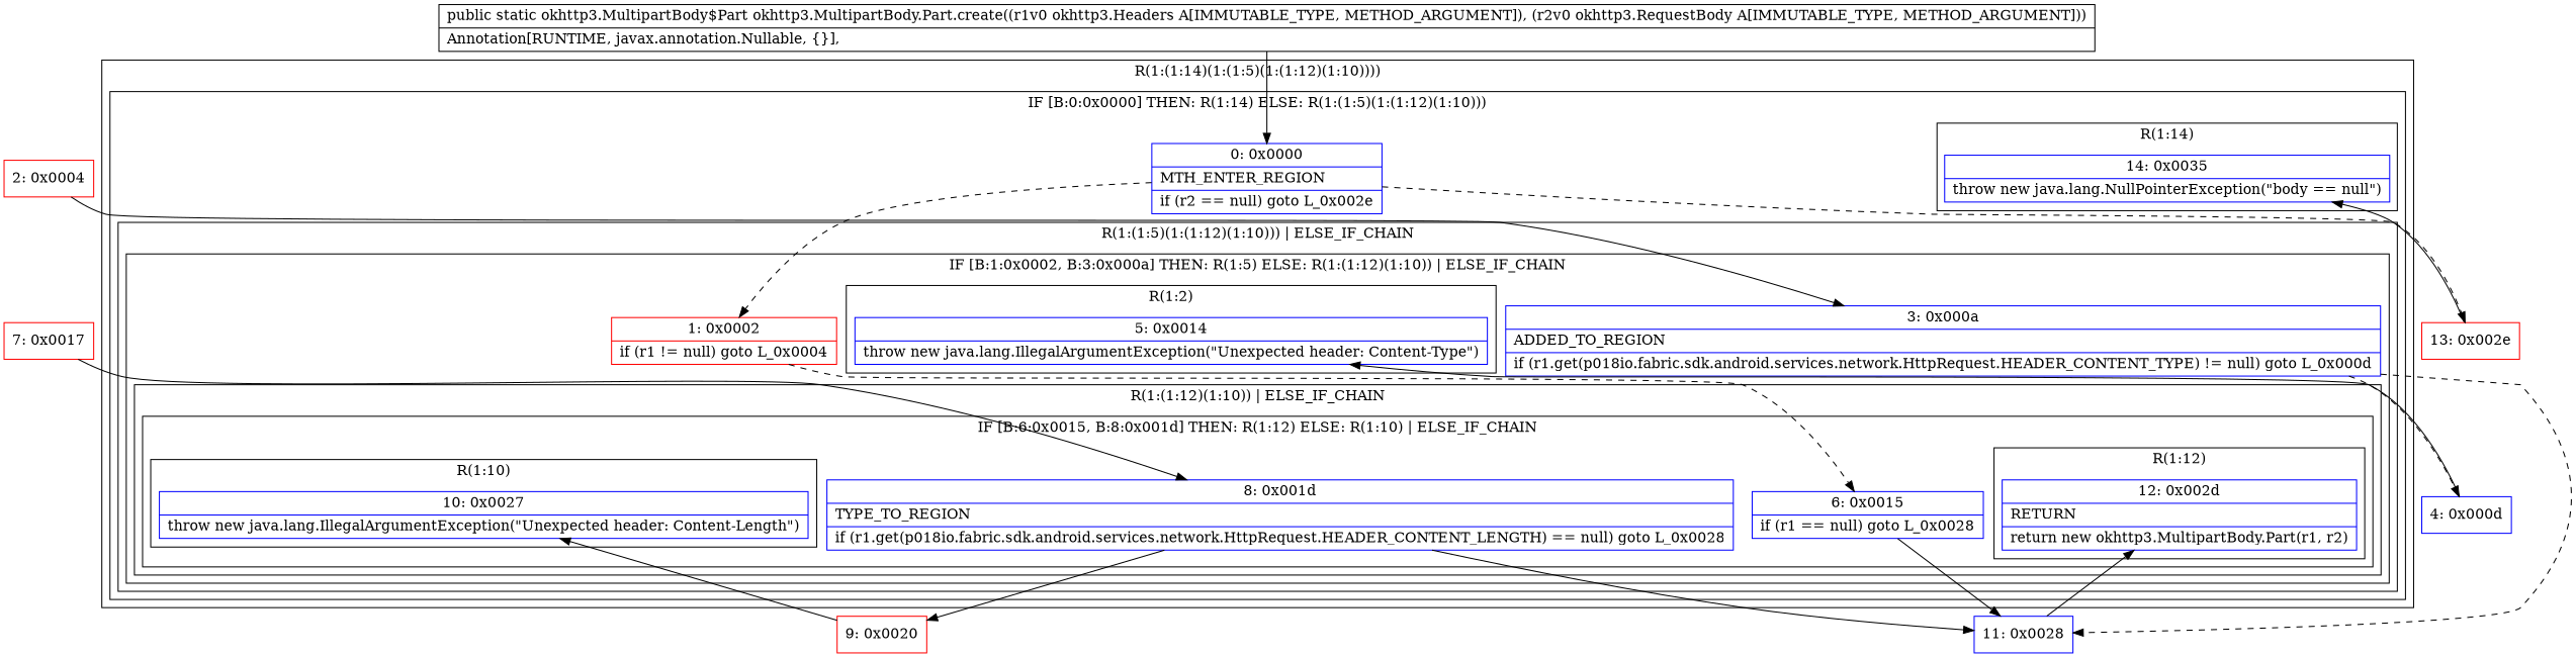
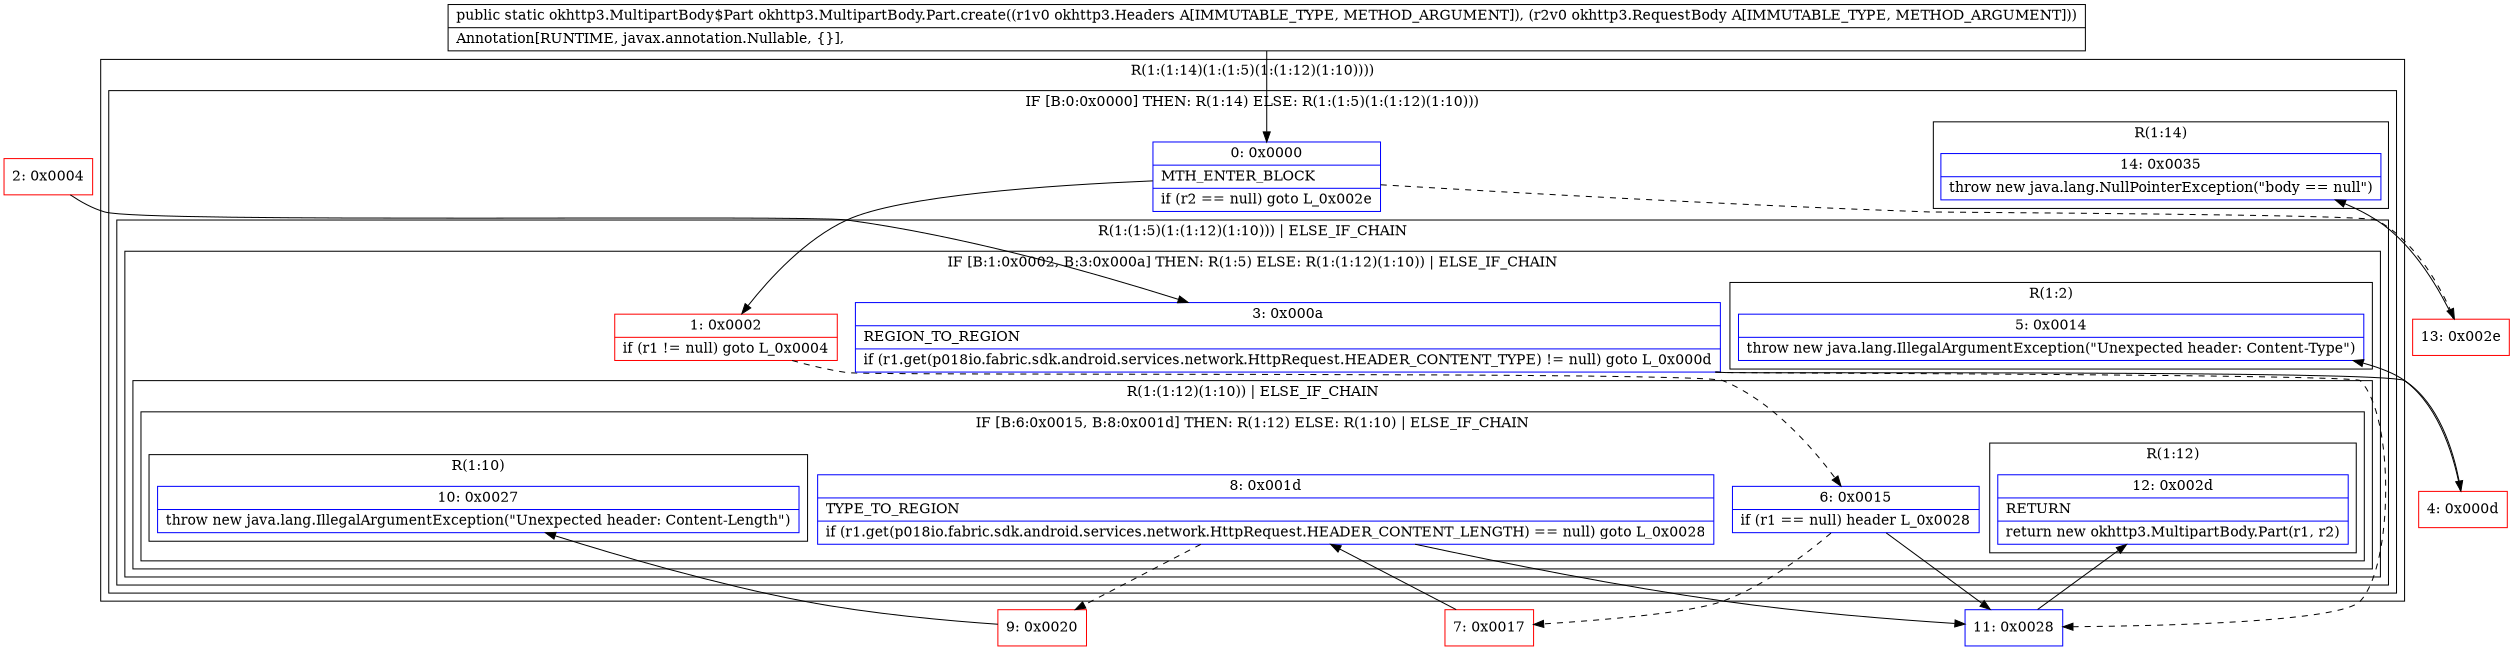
  digraph {
    node [color=blue shape=record]
    n1 [label="{14\:\ 0x0035|throw new java.lang.NullPointerException(\"body == null\")\l}"]
    n2 [label="{5\:\ 0x0014|throw new java.lang.IllegalArgumentException(\"Unexpected header: Content\-Type\")\l}"]
    n3 [label="{12\:\ 0x002d|RETURN\l|return new okhttp3.MultipartBody.Part(r1, r2)\l}"]
    n4 [label="{10\:\ 0x0027|throw new java.lang.IllegalArgumentException(\"Unexpected header: Content\-Length\")\l}"]
-   n5 [label="{6\:\ 0x0015|if (r1 == null) goto L_0x0028\l}"]
+   n5 [label="{6\:\ 0x0015|if (r1 == null) header L_0x0028\l}"]
    n6 [label="{8\:\ 0x001d|TYPE_TO_REGION\l|if (r1.get(p018io.fabric.sdk.android.services.network.HttpRequest.HEADER_CONTENT_LENGTH) == null) goto L_0x0028\l}"]
    n7 [color=red label="{1\:\ 0x0002|if (r1 != null) goto L_0x0004\l}"]
-   n8 [label="{3\:\ 0x000a|ADDED_TO_REGION\l|if (r1.get(p018io.fabric.sdk.android.services.network.HttpRequest.HEADER_CONTENT_TYPE) != null) goto L_0x000d\l}"]
-   n9 [label="{0\:\ 0x0000|MTH_ENTER_REGION\l|if (r2 == null) goto L_0x002e\l}"]
+   n8 [label="{3\:\ 0x000a|REGION_TO_REGION\l|if (r1.get(p018io.fabric.sdk.android.services.network.HttpRequest.HEADER_CONTENT_TYPE) != null) goto L_0x000d\l}"]
+   n9 [label="{0\:\ 0x0000|MTH_ENTER_BLOCK\l|if (r2 == null) goto L_0x002e\l}"]
    n10 [color=red label="{7\:\ 0x0017}"]
    n11 [label="{11\:\ 0x0028}"]
    n12 [color=red label="{9\:\ 0x0020}"]
-   n13 [label="{4\:\ 0x000d}"]
+   n13 [color=red label="{4\:\ 0x000d}"]
    n14 [color=red label="{13\:\ 0x002e}"]
    n15 [color=red label="{2\:\ 0x0004}"]
    n16 [label="{public static okhttp3.MultipartBody$Part okhttp3.MultipartBody.Part.create((r1v0 okhttp3.Headers A[IMMUTABLE_TYPE, METHOD_ARGUMENT]), (r2v0 okhttp3.RequestBody A[IMMUTABLE_TYPE, METHOD_ARGUMENT]))  | Annotation[RUNTIME, javax.annotation.Nullable, \{\}], \l}" color=""]
    subgraph cluster_1 {
      label="R(1:(1:14)(1:(1:5)(1:(1:12)(1:10))))"
      subgraph cluster_2 {
        label="IF [B:0:0x0000] THEN: R(1:14) ELSE: R(1:(1:5)(1:(1:12)(1:10)))"
        n9
        subgraph cluster_3 {
          label="R(1:14)"
          n1
        }
        subgraph cluster_4 {
          label="R(1:(1:5)(1:(1:12)(1:10))) | ELSE_IF_CHAIN\l"
          subgraph cluster_5 {
            label="IF [B:1:0x0002, B:3:0x000a] THEN: R(1:5) ELSE: R(1:(1:12)(1:10)) | ELSE_IF_CHAIN\l"
            n7
            n8
            subgraph cluster_6 {
              label="R(1:2)"
              n2
            }
            subgraph cluster_7 {
              label="R(1:(1:12)(1:10)) | ELSE_IF_CHAIN\l"
              subgraph cluster_8 {
                label="IF [B:6:0x0015, B:8:0x001d] THEN: R(1:12) ELSE: R(1:10) | ELSE_IF_CHAIN\l"
                n5
                n6
                subgraph cluster_9 {
                  label="R(1:12)"
                  n3
                }
                subgraph cluster_10 {
                  label="R(1:10)"
                  n4
                }
              }
            }
          }
        }
      }
    }
+   n5 -> n10 [style=dashed]
    n5 -> n11
    n6 -> n11
-   n6 -> n12 [style=solid]
+   n6 -> n12 [style=dashed]
    n7 -> n5 [style=dashed]
    n8 -> n11 [style=dashed]
-   n8 -> n13 [style=dashed]
-   n9 -> n7 [style=dashed]
+   n8 -> n13
+   n9 -> n7 [style=solid]
    n9 -> n14 [style=dashed]
    n10 -> n6
    n11 -> n3
    n12 -> n4
    n13 -> n2
    n14 -> n1
    n15 -> n8
    n16 -> n9
  }
